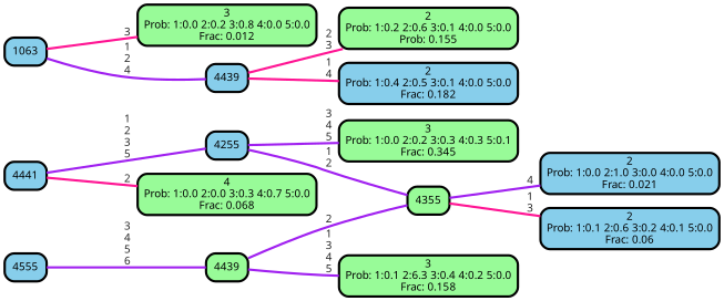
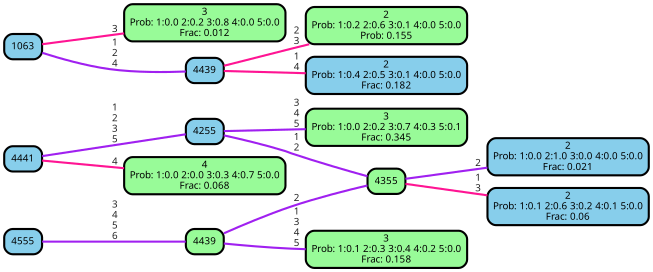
  graph {
    fontname="Noto Sans"
    rankdir=LR
    ranksep="0 equally"
    splines=straight
    node [color=black fillcolor=skyblue fontcolor=black fontname="Noto Sans" penwidth=3 shape=box style="filled, rounded"]
    edge [color=purple fontcolor=grey14 fontname="Noto Sans" fontweight=bold penwidth=3]
    n1 [fillcolor=palegreen label="4\nProb: 1:0.0 2:0.0 3:0.3 4:0.7 5:0.0\nFrac: 0.068"]
    n2 [label=4441]
    n3 [label=4255]
    n4 [fillcolor=palegreen label=4355]
-   n5 [fillcolor=palegreen label="3\nProb: 1:0.0 2:0.2 3:0.3 4:0.3 5:0.1\nFrac: 0.345"]
+   n5 [fillcolor=palegreen label="3\nProb: 1:0.0 2:0.2 3:0.7 4:0.3 5:0.1\nFrac: 0.345"]
    n6 [fillcolor=palegreen label="3\nProb: 1:0.0 2:0.2 3:0.8 4:0.0 5:0.0\nFrac: 0.012"]
    n7 [label=1063]
    n8 [label=4439]
    n9 [fillcolor=palegreen label="2\nProb: 1:0.2 2:0.6 3:0.1 4:0.0 5:0.0\nProb: 0.155"]
    n10 [label="2\nProb: 1:0.4 2:0.5 3:0.1 4:0.0 5:0.0\nFrac: 0.182"]
    n11 [label=4555]
    n12 [fillcolor=palegreen label=4439]
-   n13 [fillcolor=palegreen label="3\nProb: 1:0.1 2:6.3 3:0.4 4:0.2 5:0.0\nFrac: 0.158"]
+   n13 [fillcolor=palegreen label="3\nProb: 1:0.1 2:0.3 3:0.4 4:0.2 5:0.0\nFrac: 0.158"]
    n14 [label="2\nProb: 1:0.0 2:1.0 3:0.0 4:0.0 5:0.0\nFrac: 0.021"]
    n15 [label="2\nProb: 1:0.1 2:0.6 3:0.2 4:0.1 5:0.0\nFrac: 0.06"]
    subgraph sub_1 {
      rank=same
    }
-   n2 -- n1 [color=deeppink label=" 2"]
+   n2 -- n1 [color=deeppink label=" 4"]
    n2 -- n3 [label=" 1\n 2\n 3\n 5"]
    n3 -- n4 [label=" 1\n 2"]
    n3 -- n5 [label=" 3\n 4\n 5"]
-   n4 -- n14 [label=" 4"]
+   n4 -- n14 [label=" 2"]
    n4 -- n15 [color=deeppink label=" 1\n 3"]
    n7 -- n6 [color=deeppink label=" 3"]
    n7 -- n8 [label=" 1\n 2\n 4"]
    n8 -- n9 [color=deeppink label=" 2\n 3"]
    n8 -- n10 [color=deeppink label=" 1\n 4"]
    n11 -- n12 [label=" 3\n 4\n 5\n 6"]
    n12 -- n4 [label=" 2"]
    n12 -- n13 [label=" 1\n 3\n 4\n 5"]
  }
